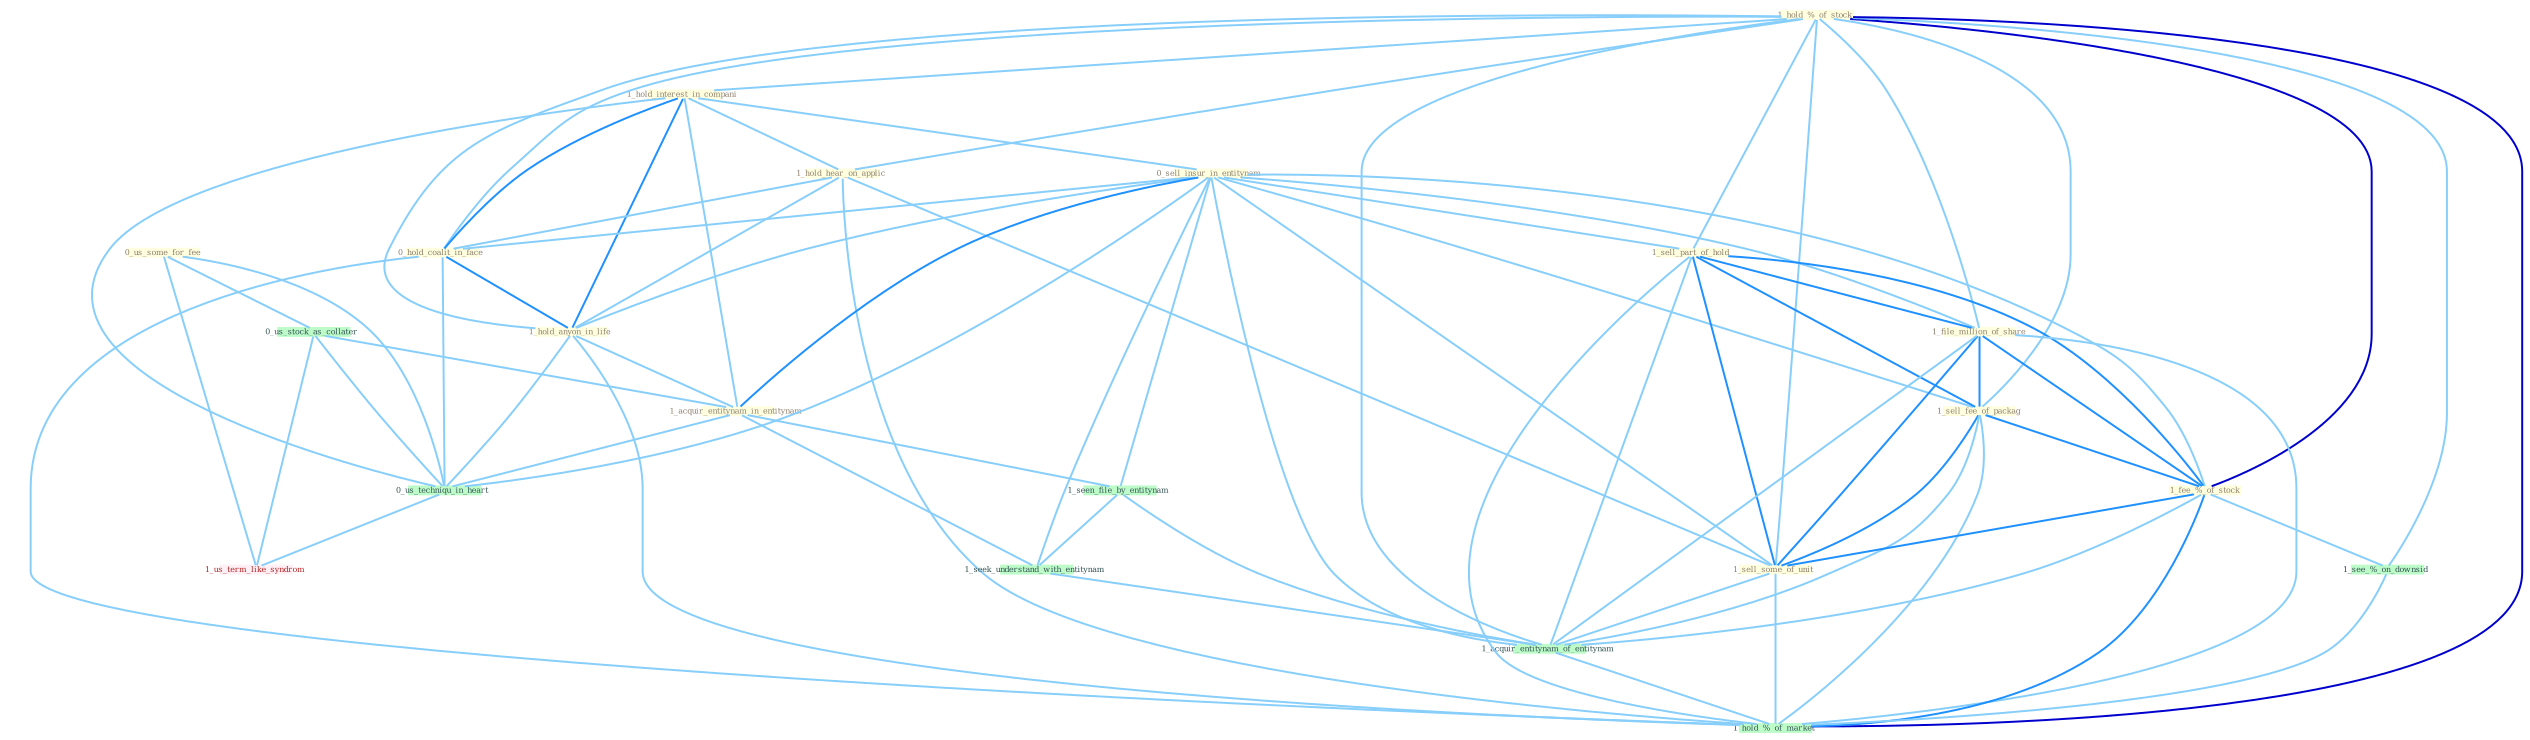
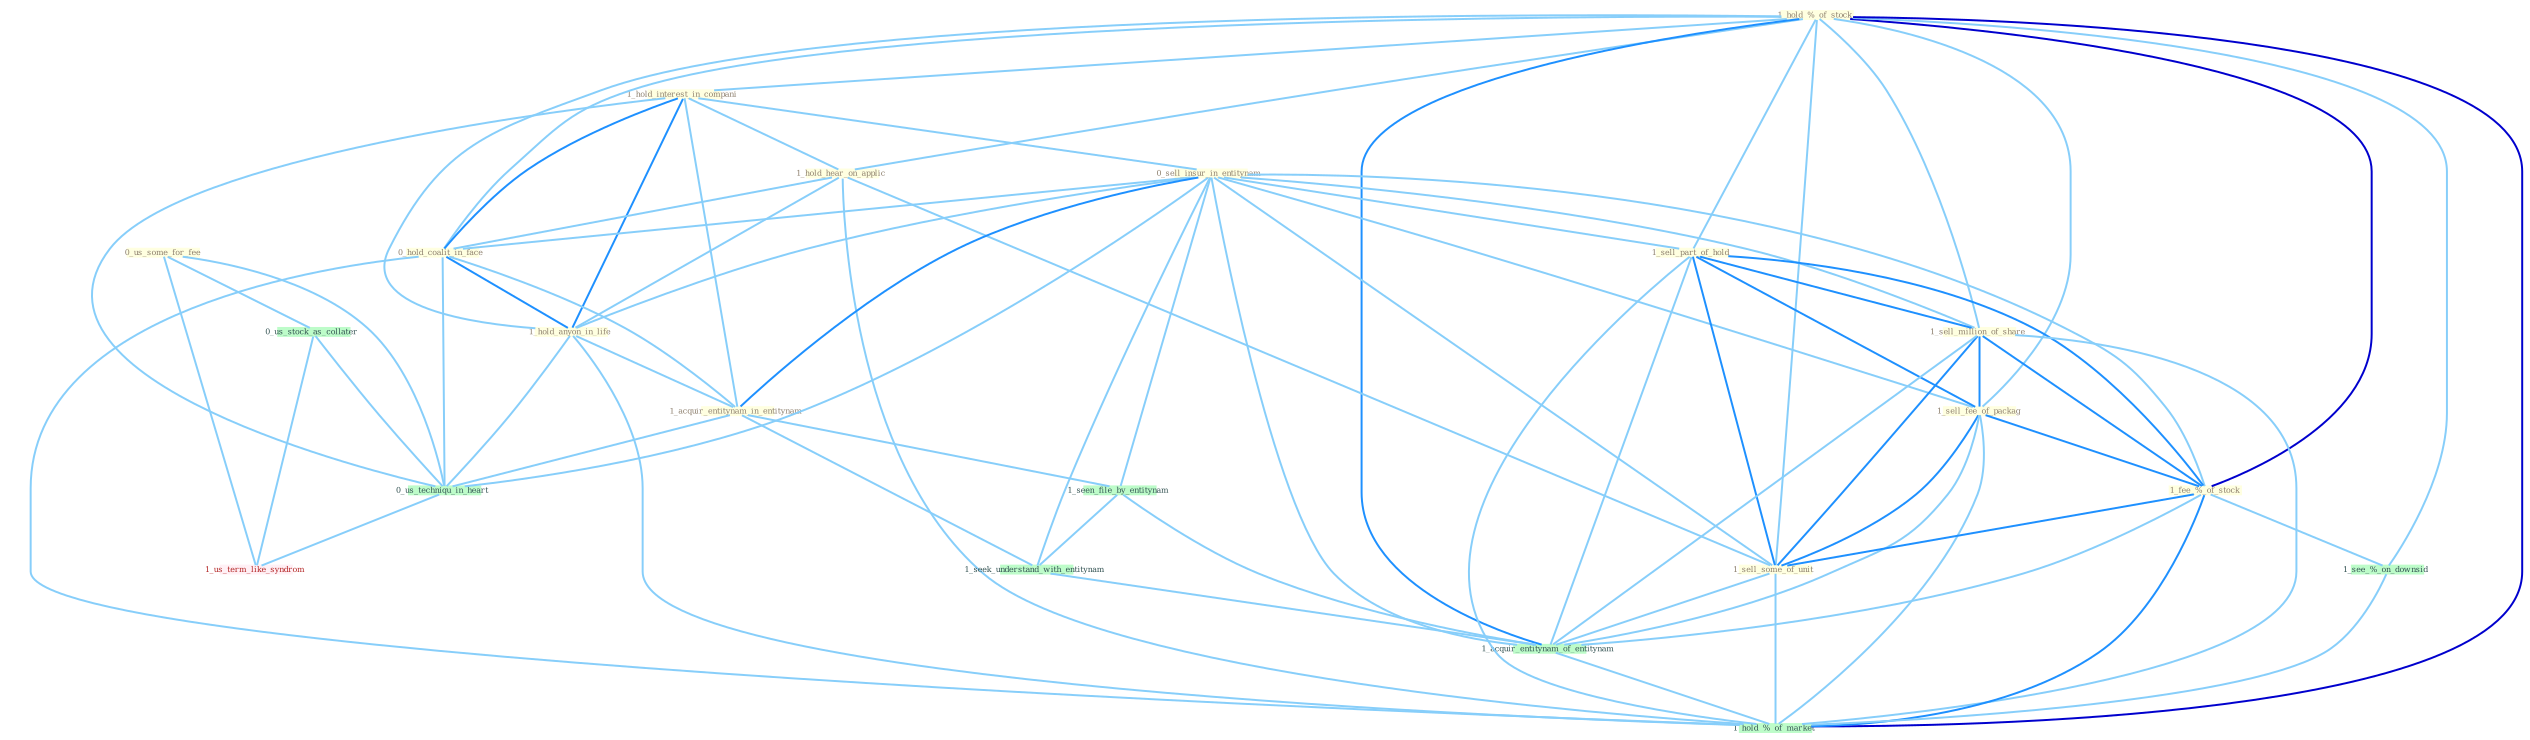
  graph {
    node [color="#ffffe0" fixedsize=true fontcolor="#8b7d6b" fontsize=4 shape=polygon style=filled]
    edge [color="#87cefa" w=1]
    "1_hold_%_of_stock " [height=.06 width=.5]
    "1_hold_interest_in_compani " [height=.06 width=.5]
    "1_hold_hear_on_applic " [height=.06 width=.5]
    "0_sell_insur_in_entitynam " [height=.06 width=.5]
    "1_sell_part_of_hold " [height=.06 width=.5]
-   "1_sell_million_of_share " [height=.06 width=.5 label="1_file_million_of_share"]
+   "1_sell_million_of_share " [height=.06 width=.5]
    "0_hold_coalit_in_face " [height=.06 width=.5]
    n8 [height=.06 label="1_sell_fee_of_packag" width=.5]
    n9 [height=.06 label="1_fee_%_of_stock" width=.5]
    "1_hold_anyon_in_life " [height=.06 width=.5]
    "1_sell_some_of_unit " [height=.06 width=.5]
    "1_acquir_entitynam_in_entitynam " [height=.06 width=.5]
    n13 [height=.06 label="0_us_some_for_fee" width=.5]
    "1_us_term_like_syndrom " [color="#fff0f5" fontcolor="#b22222" height=.06 width=.5]
    "1_acquir_entitynam_of_entitynam " [color="#BDFCC9" fontcolor="#2f4f4f" height=.06 width=.5]
    "1_see_%_on_downsid " [color="#BDFCC9" fontcolor="#2f4f4f" height=.06 width=.5]
    "1_hold_%_of_market " [color="#BDFCC9" fontcolor="#2f4f4f" height=.06 width=.5]
    "0_us_techniqu_in_heart " [color="#BDFCC9" fontcolor="#2f4f4f" height=.06 width=.5]
    "1_seen_file_by_entitynam " [color="#BDFCC9" fontcolor="#2f4f4f" height=.06 width=.5]
    "1_seek_understand_with_entitynam " [color="#BDFCC9" fontcolor="#2f4f4f" height=.06 width=.5]
    "0_us_stock_as_collater " [color="#BDFCC9" fontcolor="#2f4f4f" height=.06 width=.5]
    subgraph sub_1 {
      "1_hold_%_of_stock "
      "1_hold_interest_in_compani "
      "1_hold_hear_on_applic "
      "0_sell_insur_in_entitynam "
      "1_sell_part_of_hold "
      "1_sell_million_of_share "
      "0_hold_coalit_in_face "
      n8
      n9
      "1_hold_anyon_in_life "
      "1_sell_some_of_unit "
      "1_acquir_entitynam_in_entitynam "
      n13
    }
    subgraph sub_2 {
      "1_us_term_like_syndrom "
    }
    "1_hold_%_of_stock " -- "1_hold_interest_in_compani "
    "1_hold_%_of_stock " -- "1_hold_hear_on_applic "
    "1_hold_%_of_stock " -- "1_sell_part_of_hold "
    "1_hold_%_of_stock " -- "1_sell_million_of_share "
    "1_hold_%_of_stock " -- "0_hold_coalit_in_face "
    "1_hold_%_of_stock " -- n8
    "1_hold_%_of_stock " -- n9 [color="#0000cd" w=3]
    "1_hold_%_of_stock " -- "1_hold_anyon_in_life "
    "1_hold_%_of_stock " -- "1_sell_some_of_unit "
-   "1_hold_%_of_stock " -- "1_acquir_entitynam_of_entitynam "
+   "1_hold_%_of_stock " -- "1_acquir_entitynam_of_entitynam " [color="#1e90ff"]
    "1_hold_%_of_stock " -- "1_see_%_on_downsid "
    "1_hold_%_of_stock " -- "1_hold_%_of_market " [color="#0000cd" w=3]
    "1_hold_interest_in_compani " -- "1_hold_hear_on_applic "
    "1_hold_interest_in_compani " -- "0_sell_insur_in_entitynam "
    "1_hold_interest_in_compani " -- "0_hold_coalit_in_face " [color="#1e90ff" w=2]
    "1_hold_interest_in_compani " -- "1_hold_anyon_in_life " [color="#1e90ff" w=2]
    "1_hold_interest_in_compani " -- "1_acquir_entitynam_in_entitynam "
    "1_hold_interest_in_compani " -- "0_us_techniqu_in_heart "
    "1_hold_hear_on_applic " -- "0_hold_coalit_in_face "
    "1_hold_hear_on_applic " -- "1_hold_anyon_in_life "
    "1_hold_hear_on_applic " -- "1_sell_some_of_unit "
    "1_hold_hear_on_applic " -- "1_hold_%_of_market "
    "0_sell_insur_in_entitynam " -- "1_sell_part_of_hold "
    "0_sell_insur_in_entitynam " -- "1_sell_million_of_share "
    "0_sell_insur_in_entitynam " -- "0_hold_coalit_in_face "
    "0_sell_insur_in_entitynam " -- n8
    "0_sell_insur_in_entitynam " -- n9
    "0_sell_insur_in_entitynam " -- "1_hold_anyon_in_life "
    "0_sell_insur_in_entitynam " -- "1_sell_some_of_unit "
    "0_sell_insur_in_entitynam " -- "1_acquir_entitynam_in_entitynam " [color="#1e90ff" w=2]
    "0_sell_insur_in_entitynam " -- "1_acquir_entitynam_of_entitynam "
    "0_sell_insur_in_entitynam " -- "0_us_techniqu_in_heart "
    "0_sell_insur_in_entitynam " -- "1_seen_file_by_entitynam "
    "0_sell_insur_in_entitynam " -- "1_seek_understand_with_entitynam "
    "1_sell_part_of_hold " -- "1_sell_million_of_share " [color="#1e90ff" w=2]
    "1_sell_part_of_hold " -- n8 [color="#1e90ff" w=2]
    "1_sell_part_of_hold " -- n9 [color="#1e90ff" w=2]
    "1_sell_part_of_hold " -- "1_sell_some_of_unit " [color="#1e90ff" w=2]
    "1_sell_part_of_hold " -- "1_acquir_entitynam_of_entitynam "
    "1_sell_part_of_hold " -- "1_hold_%_of_market "
    "1_sell_million_of_share " -- n8 [color="#1e90ff" w=2]
    "1_sell_million_of_share " -- n9 [color="#1e90ff" w=2]
    "1_sell_million_of_share " -- "1_sell_some_of_unit " [color="#1e90ff" w=2]
    "1_sell_million_of_share " -- "1_acquir_entitynam_of_entitynam "
    "1_sell_million_of_share " -- "1_hold_%_of_market "
    "0_hold_coalit_in_face " -- "1_hold_anyon_in_life " [color="#1e90ff" w=2]
-   "0_us_stock_as_collater " -- "1_acquir_entitynam_in_entitynam "
+   "0_hold_coalit_in_face " -- "1_acquir_entitynam_in_entitynam "
    "0_hold_coalit_in_face " -- "1_hold_%_of_market "
    "0_hold_coalit_in_face " -- "0_us_techniqu_in_heart "
    n8 -- n9 [color="#1e90ff" w=2]
    n8 -- "1_sell_some_of_unit " [color="#1e90ff" w=2]
    n8 -- "1_acquir_entitynam_of_entitynam "
    n8 -- "1_hold_%_of_market "
    n9 -- "1_sell_some_of_unit " [color="#1e90ff" w=2]
    n9 -- "1_acquir_entitynam_of_entitynam "
    n9 -- "1_see_%_on_downsid "
    n9 -- "1_hold_%_of_market " [color="#1e90ff" w=2]
    "1_hold_anyon_in_life " -- "1_acquir_entitynam_in_entitynam "
    "1_hold_anyon_in_life " -- "1_hold_%_of_market "
    "1_hold_anyon_in_life " -- "0_us_techniqu_in_heart "
    "1_sell_some_of_unit " -- "1_acquir_entitynam_of_entitynam "
    "1_sell_some_of_unit " -- "1_hold_%_of_market "
    "1_acquir_entitynam_in_entitynam " -- "0_us_techniqu_in_heart "
    "1_acquir_entitynam_in_entitynam " -- "1_seen_file_by_entitynam "
    "1_acquir_entitynam_in_entitynam " -- "1_seek_understand_with_entitynam "
    n13 -- "1_us_term_like_syndrom "
    n13 -- "0_us_techniqu_in_heart "
    n13 -- "0_us_stock_as_collater "
    "1_acquir_entitynam_of_entitynam " -- "1_hold_%_of_market "
    "1_see_%_on_downsid " -- "1_hold_%_of_market "
    "0_us_techniqu_in_heart " -- "1_us_term_like_syndrom "
    "1_seen_file_by_entitynam " -- "1_acquir_entitynam_of_entitynam "
    "1_seen_file_by_entitynam " -- "1_seek_understand_with_entitynam "
    "1_seek_understand_with_entitynam " -- "1_acquir_entitynam_of_entitynam "
    "0_us_stock_as_collater " -- "1_us_term_like_syndrom "
    "0_us_stock_as_collater " -- "0_us_techniqu_in_heart "
  }
